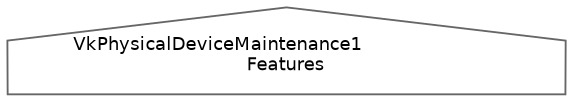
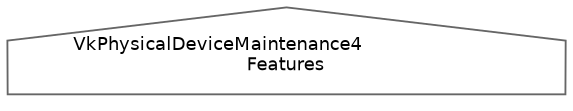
  digraph {
    rankdir=TB
-   n1 [color=grey40 fillcolor=white fontname=Helvetica fontsize=10 height=0.2 label="VkPhysicalDeviceMaintenance1\lFeatures" shape=house style=filled width=0.4]
+   n1 [color=grey40 fillcolor=white fontname=Helvetica fontsize=10 height=0.2 label="VkPhysicalDeviceMaintenance4\lFeatures" shape=house style=filled width=0.4]
  }
